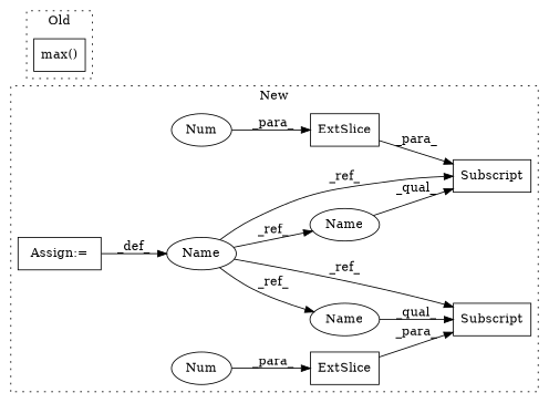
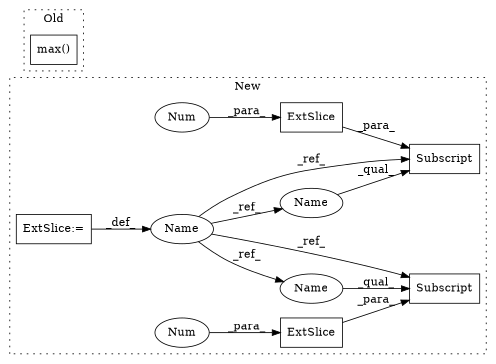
  digraph {
    rankdir=LR
    node [a=87 l=13 s=5626 shape=box]
    n1 [a=85 label=ExtSlice]
    n2 [a=63 l="19,0" label=Subscript s="5626,0"]
    n3 [a=76 l=1 label=Num s=5643 shape=ellipse]
    n4 [label=Name s=5406 shape=ellipse]
    n5 [a=63 l="19,0" label=Subscript s="5492,0"]
    n6 [a=85 label=ExtSlice s=5492]
    n7 [a=76 l=1 label=Num s=5509 shape=ellipse]
-   n8 [a=68 l=3 label="Assign:=" s=5419]
+   n8 [a=68 l=3 label="ExtSlice:=" s=5419]
    n9 [label=Name shape=ellipse]
    n10 [label=Name s=5492 shape=ellipse]
    n11 [a=75 l="10,1" label="max()" s="5174,5204"]
    subgraph cluster_1 {
      label=New
      style=dotted
      n1
      n2
      n3
      n4
      n5
      n6
      n7
      n8
      n9
      n10
    }
    subgraph cluster_2 {
      label=Old
      style=dotted
      n11
    }
    n1 -> n2 [label=_para_]
    n3 -> n1 [label=_para_]
    n4 -> n2 [label=_ref_]
    n4 -> n5 [label=_ref_]
    n4 -> n9 [label=_ref_]
    n4 -> n10 [label=_ref_]
    n6 -> n5 [label=_para_]
    n7 -> n6 [label=_para_]
    n8 -> n4 [label=_def_]
    n9 -> n2 [label=_qual_]
    n10 -> n5 [label=_qual_]
  }
